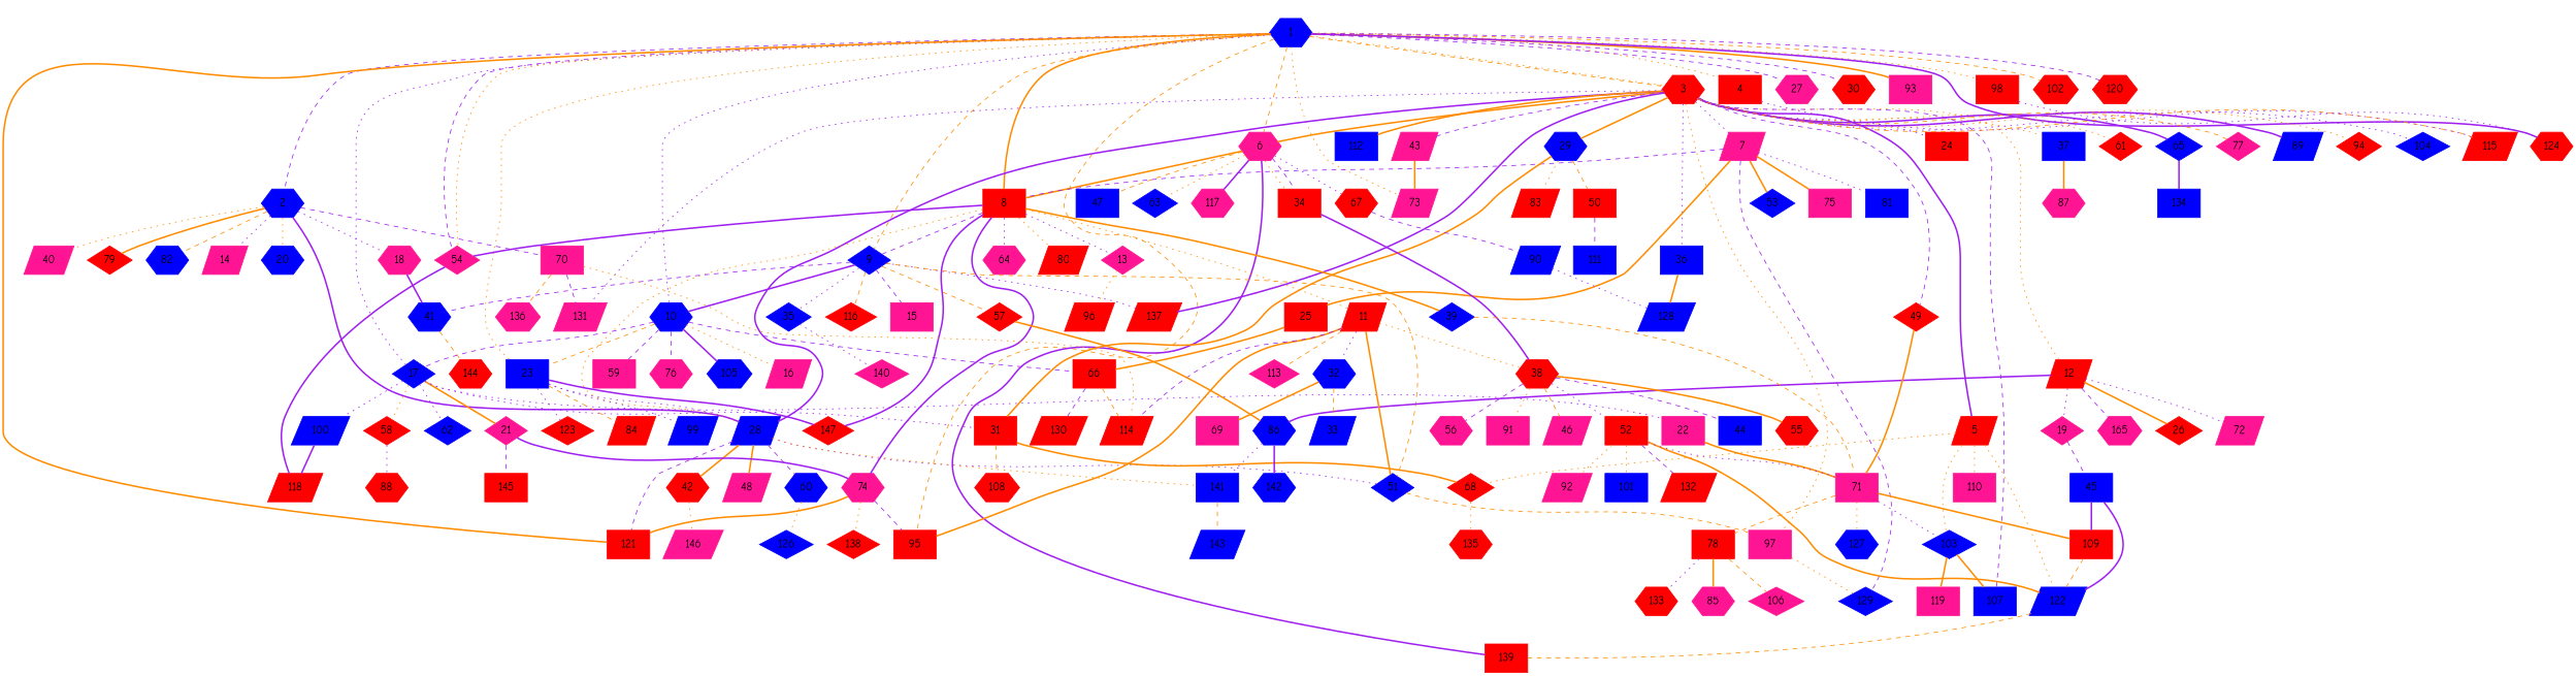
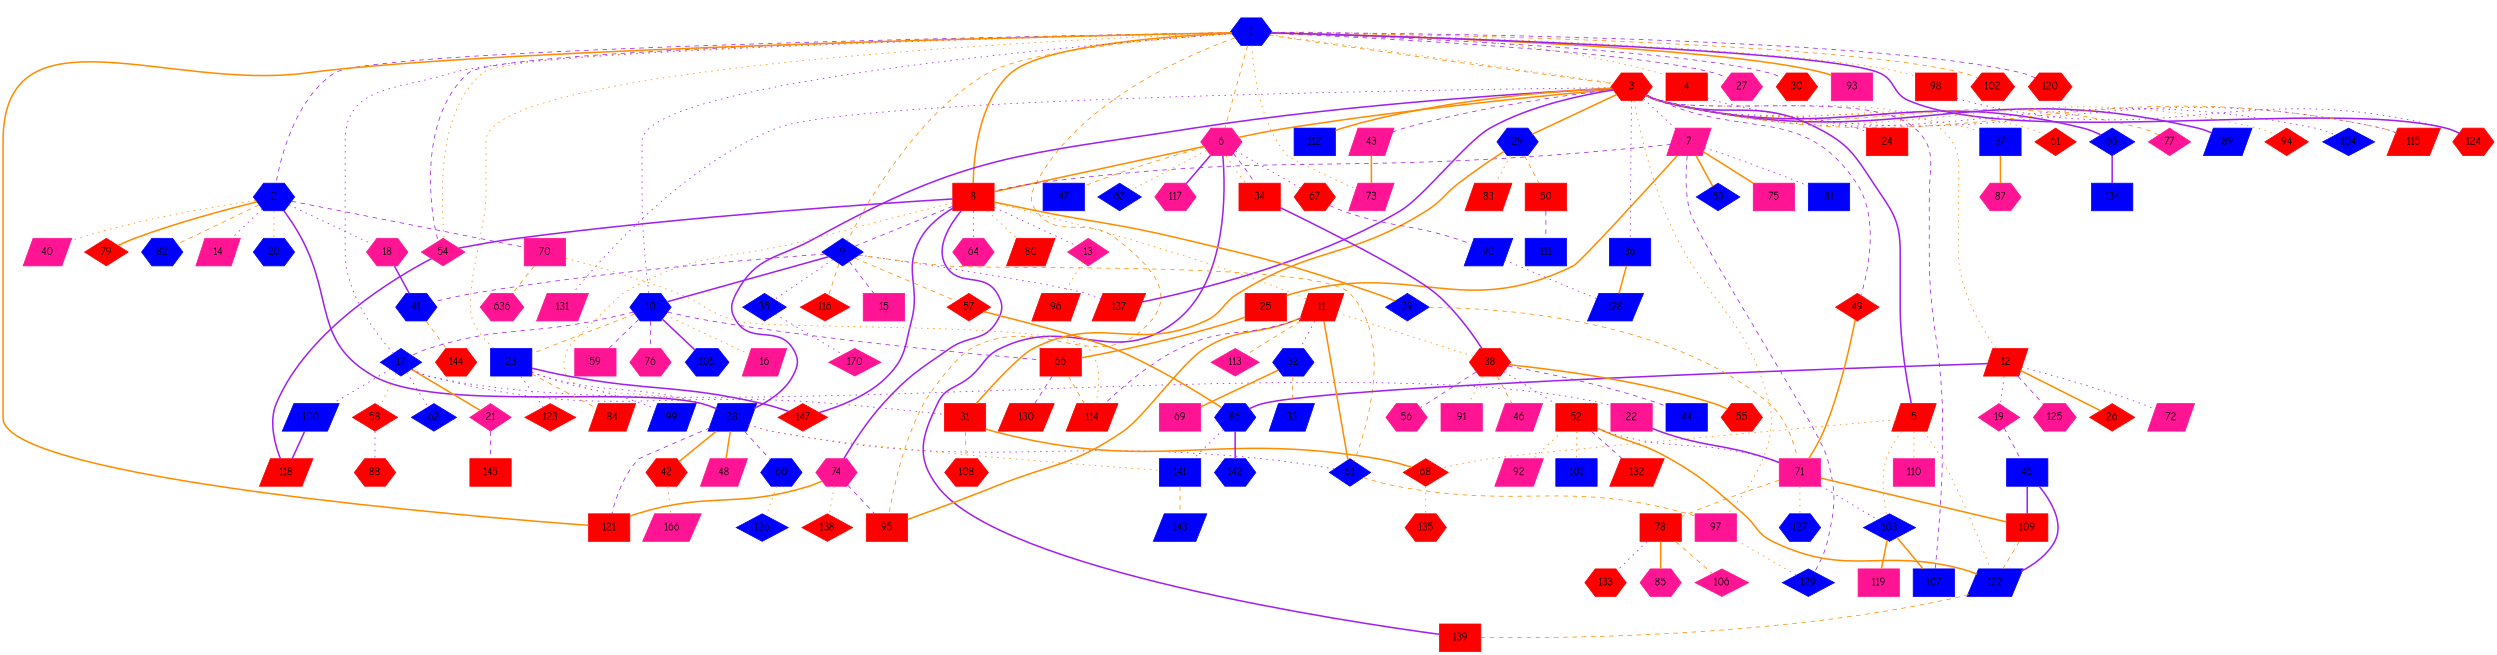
  graph {
    fontname="Comic Neue"
    node [color=red fontname="Comic Neue" shape=box style=filled]
    edge [color=darkorange fontname="Comic Neue" style=dotted]
    1 [color=blue shape=hexagon]
    2 [color=blue shape=hexagon]
    3 [shape=hexagon]
    4
    6 [color=deeppink shape=hexagon]
    8
    9 [color=blue shape=diamond]
    10 [color=blue shape=hexagon]
    17 [color=blue shape=diamond]
    23 [color=blue]
    27 [color=deeppink shape=hexagon]
    30 [shape=hexagon]
    54 [color=deeppink shape=diamond]
    73 [color=deeppink shape=parallelogram]
    93 [color=deeppink]
    95
    98
    102 [shape=hexagon]
    120 [shape=hexagon]
    121
    124 [shape=hexagon]
    14 [color=deeppink shape=parallelogram]
    18 [color=deeppink shape=hexagon]
    20 [color=blue shape=hexagon]
    28 [color=blue shape=parallelogram]
    40 [color=deeppink shape=parallelogram]
    70 [color=deeppink]
    79 [shape=diamond]
    82 [color=blue shape=hexagon]
    5 [shape=parallelogram]
    7 [color=deeppink shape=parallelogram]
    12 [shape=parallelogram]
    24
    29 [color=blue shape=hexagon]
    36 [color=blue]
    37 [color=blue]
    43 [color=deeppink shape=parallelogram]
    49 [shape=diamond]
    61 [shape=diamond]
    65 [color=blue shape=diamond]
    77 [color=deeppink shape=diamond]
    89 [color=blue shape=parallelogram]
    94 [shape=diamond]
    97 [color=deeppink]
    104 [color=blue shape=diamond]
    107 [color=blue]
    112 [color=blue]
    115 [shape=parallelogram]
    131 [color=deeppink shape=parallelogram]
    137 [shape=parallelogram]
    34
    47 [color=blue]
    63 [color=blue shape=diamond]
    67 [shape=hexagon]
    117 [color=deeppink shape=hexagon]
    139
    11 [shape=parallelogram]
    13 [color=deeppink shape=diamond]
    39 [color=blue shape=diamond]
    64 [color=deeppink shape=hexagon]
    74 [color=deeppink shape=hexagon]
    80 [shape=parallelogram]
    147 [shape=diamond]
    15 [color=deeppink]
    35 [color=blue shape=diamond]
    41 [color=blue shape=hexagon]
    51 [color=blue shape=diamond]
    57 [shape=diamond]
    116 [shape=diamond]
    16 [color=deeppink shape=parallelogram]
    59 [color=deeppink]
    66
    76 [color=deeppink shape=hexagon]
    105 [color=blue shape=hexagon]
    21 [color=deeppink shape=diamond]
    22 [color=deeppink]
    31
    58 [shape=diamond]
    62 [color=blue shape=diamond]
    100 [color=blue shape=parallelogram]
    84 [shape=parallelogram]
    99 [color=blue shape=parallelogram]
    123 [shape=diamond]
    118 [shape=parallelogram]
    42 [shape=hexagon]
    48 [color=deeppink shape=parallelogram]
    60 [color=blue shape=hexagon]
    141 [color=blue]
    114 [shape=parallelogram]
-   136 [color=deeppink shape=hexagon]
+   136 [color=deeppink shape=hexagon label=636]
    68 [shape=diamond]
    103 [color=blue shape=diamond]
    110 [color=deeppink]
    122 [color=blue shape=parallelogram]
    25
    53 [color=blue shape=diamond]
    75 [color=deeppink]
    81 [color=blue]
    129 [color=blue shape=diamond]
    19 [color=deeppink shape=diamond]
    26 [shape=diamond]
    72 [color=deeppink shape=parallelogram]
    86 [color=blue shape=hexagon]
-   125 [color=deeppink shape=hexagon label=165]
+   125 [color=deeppink shape=hexagon]
    50
    83 [shape=parallelogram]
    128 [color=blue shape=parallelogram]
    87 [color=deeppink shape=hexagon]
    71 [color=deeppink]
    134 [color=blue]
    135 [shape=hexagon]
    119 [color=deeppink]
    38 [shape=hexagon]
    90 [color=blue shape=parallelogram]
    109
    78
    127 [color=blue shape=hexagon]
    32 [color=blue shape=hexagon]
    113 [color=deeppink shape=diamond]
    96 [shape=parallelogram]
    138 [shape=diamond]
-   140 [color=deeppink shape=diamond]
+   140 [color=deeppink shape=diamond label=170]
    144 [shape=hexagon]
    130 [shape=parallelogram]
    33 [color=blue shape=parallelogram]
    69 [color=deeppink]
    44 [color=blue]
    46 [color=deeppink shape=parallelogram]
    52
    55 [shape=hexagon]
    56 [color=deeppink shape=hexagon]
    91 [color=deeppink]
    45 [color=blue]
    142 [color=blue shape=hexagon]
    145
    108 [shape=hexagon]
    88 [shape=hexagon]
-   146 [color=deeppink shape=parallelogram]
+   146 [color=deeppink shape=parallelogram label=166]
    126 [color=blue shape=diamond]
    143 [color=blue shape=parallelogram]
    111 [color=blue]
    92 [color=deeppink shape=parallelogram]
    101 [color=blue]
    132 [shape=parallelogram]
    85 [color=deeppink shape=hexagon]
    106 [color=deeppink shape=diamond]
    133 [shape=hexagon]
    1 -- 2 [color=purple style=dashed]
    1 -- 3 [style=dashed]
    1 -- 3
    1 -- 4
    1 -- 6 [style=dashed]
    1 -- 8 [style=bold]
    1 -- 9 [style=dashed]
    1 -- 10 [color=purple]
    1 -- 17 [color=purple]
    1 -- 23
    1 -- 27 [color=purple style=dashed]
    1 -- 30 [color=purple style=dashed]
    1 -- 54 [color=purple style=dashed]
    1 -- 54
    1 -- 73
    1 -- 93 [style=bold]
    1 -- 95 [style=dashed]
    1 -- 98
    1 -- 102 [style=dashed]
    1 -- 120 [color=purple style=dashed]
    1 -- 121 [style=bold]
    1 -- 124 [color=purple style=bold]
    2 -- 14 [color=purple]
    2 -- 18 [color=purple]
    2 -- 20
    2 -- 28 [color=purple style=bold]
    2 -- 40
    2 -- 70 [color=purple style=dashed]
    2 -- 79 [style=bold]
    2 -- 82 [style=dashed]
    3 -- 6 [style=bold]
    3 -- 28 [color=purple style=bold]
    3 -- 5 [color=purple style=bold]
    3 -- 7 [color=purple]
    3 -- 12
    3 -- 24 [color=purple]
    3 -- 29 [style=bold]
    3 -- 36 [color=purple]
    3 -- 37
    3 -- 43 [color=purple style=dashed]
    3 -- 49 [color=purple style=dashed]
    3 -- 61
    3 -- 65 [color=purple style=bold]
    3 -- 77 [style=dashed]
    3 -- 89 [color=purple style=bold]
    3 -- 94
    3 -- 97
    3 -- 104 [color=purple]
    3 -- 107 [color=purple style=dashed]
    3 -- 112 [style=bold]
    3 -- 115 [style=dashed]
    3 -- 131 [color=purple]
    3 -- 137 [color=purple style=bold]
    4 -- 115 [color=purple]
    6 -- 8 [style=bold]
    6 -- 34
    6 -- 34 [color=purple style=dashed]
    6 -- 47 [style=dashed]
    6 -- 63
    6 -- 67 [color=purple]
    6 -- 117 [color=purple style=bold]
    6 -- 139 [color=purple style=bold]
    8 -- 9 [color=purple style=dashed]
    8 -- 54 [color=purple style=bold]
    8 -- 28
    8 -- 11
    8 -- 13 [color=purple]
    8 -- 39 [style=bold]
    8 -- 64 [color=purple]
    8 -- 74 [color=purple style=bold]
    8 -- 80
    8 -- 147 [color=purple style=bold]
    9 -- 10 [color=purple style=bold]
    9 -- 137 [color=purple]
    9 -- 15 [color=purple style=dashed]
    9 -- 35 [color=purple]
    9 -- 41 [color=purple style=dashed]
    9 -- 51 [style=dashed]
    9 -- 57 [style=dashed]
    9 -- 116 [style=dashed]
    10 -- 17 [color=purple style=dashed]
    10 -- 23 [style=dashed]
    10 -- 16
    10 -- 59 [color=purple style=dashed]
    10 -- 66 [color=purple style=dashed]
    10 -- 76 [color=purple style=dashed]
    10 -- 105 [color=purple style=bold]
    17 -- 21 [style=bold]
    17 -- 22 [color=purple]
    17 -- 31 [color=purple]
    17 -- 58
    17 -- 62 [color=purple]
    17 -- 100 [color=purple]
    23 -- 28 [color=purple]
    23 -- 147 [color=purple style=bold]
    23 -- 84 [style=dashed]
    23 -- 99 [color=purple]
    23 -- 123 [color=purple]
    54 -- 118 [color=purple style=bold]
    98 -- 124 [color=purple]
    18 -- 41 [color=purple style=bold]
    28 -- 121 [color=purple style=dashed]
    28 -- 51 [color=purple]
    28 -- 42 [style=bold]
    28 -- 48 [style=bold]
    28 -- 60 [color=purple style=dashed]
    28 -- 141
-   70 -- 131 [color=purple style=dashed]
    70 -- 114
    70 -- 136 [style=dashed]
    5 -- 68
    5 -- 103
    5 -- 110
    5 -- 122
    7 -- 8 [color=purple style=dashed]
    7 -- 25 [style=bold]
    7 -- 53 [style=bold]
    7 -- 75 [style=bold]
    7 -- 81 [color=purple]
    7 -- 129 [color=purple style=dashed]
    12 -- 19 [color=purple]
    12 -- 26 [style=bold]
    12 -- 72 [color=purple]
    12 -- 86 [color=purple style=bold]
    12 -- 125 [color=purple style=dashed]
    29 -- 31 [style=bold]
    29 -- 50 [style=dashed]
    29 -- 83
    36 -- 128 [style=bold]
    37 -- 87 [style=bold]
    43 -- 73 [style=bold]
    49 -- 71 [style=bold]
    65 -- 134 [color=purple style=bold]
    97 -- 129
    34 -- 38 [color=purple style=bold]
    67 -- 90 [color=purple style=dashed]
    11 -- 95 [style=bold]
    11 -- 51 [style=bold]
    11 -- 114 [color=purple style=dashed]
    11 -- 38
    11 -- 32 [color=purple]
    11 -- 113 [style=dashed]
    13 -- 96
    39 -- 71 [style=dashed]
    74 -- 95 [color=purple style=dashed]
    74 -- 121 [style=bold]
    74 -- 138
    35 -- 140 [color=purple]
    41 -- 144 [style=dashed]
    51 -- 97 [style=dashed]
    57 -- 86 [style=bold]
    66 -- 114 [style=dashed]
    66 -- 130 [color=purple style=dashed]
-   21 -- 74 [color=purple style=bold]
    21 -- 145 [color=purple style=dashed]
-   22 -- 71 [style=bold]
+   22 -- 71 [color=purple style=bold]
    31 -- 68 [style=bold]
    31 -- 108 [style=dashed]
    58 -- 88 [color=purple]
    100 -- 118 [color=purple style=bold]
    42 -- 146
    60 -- 126
    141 -- 143 [style=dashed]
    68 -- 135
    103 -- 107 [style=bold]
    103 -- 119 [style=bold]
    122 -- 139 [style=dashed]
    25 -- 66 [style=bold]
    19 -- 45 [color=purple style=dashed]
    86 -- 141 [color=purple]
    86 -- 142 [color=purple style=bold]
    50 -- 111 [color=purple style=dashed]
    71 -- 103 [color=purple]
    71 -- 109 [style=bold]
    71 -- 78 [style=dashed]
    71 -- 127
    38 -- 44 [color=purple style=dashed]
    38 -- 46 [style=dashed]
    38 -- 52 [color=purple]
    38 -- 55 [style=bold]
    38 -- 56 [color=purple style=dashed]
    38 -- 91
    90 -- 128 [color=purple]
    109 -- 122 [style=dashed]
    78 -- 85 [style=bold]
    78 -- 106 [style=dashed]
    78 -- 133 [color=purple]
    32 -- 33 [style=dashed]
    32 -- 69 [style=bold]
    52 -- 122 [style=bold]
    52 -- 71 [color=purple]
    52 -- 92
    52 -- 101
    52 -- 132 [color=purple style=dashed]
    45 -- 122 [color=purple style=bold]
    45 -- 109 [color=purple style=bold]
  }
